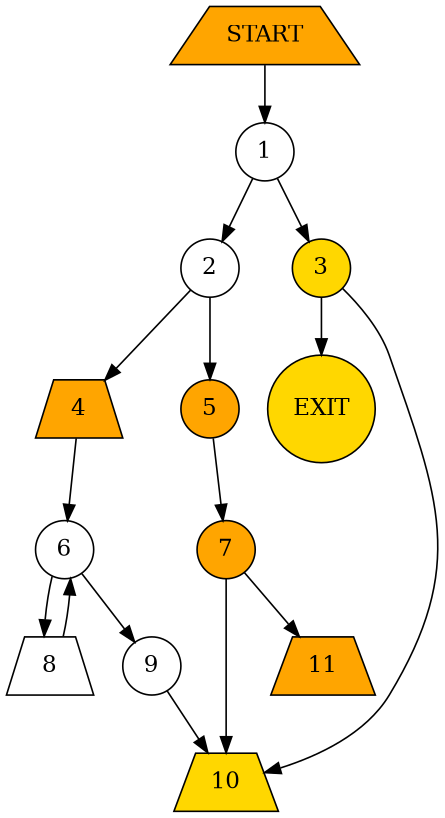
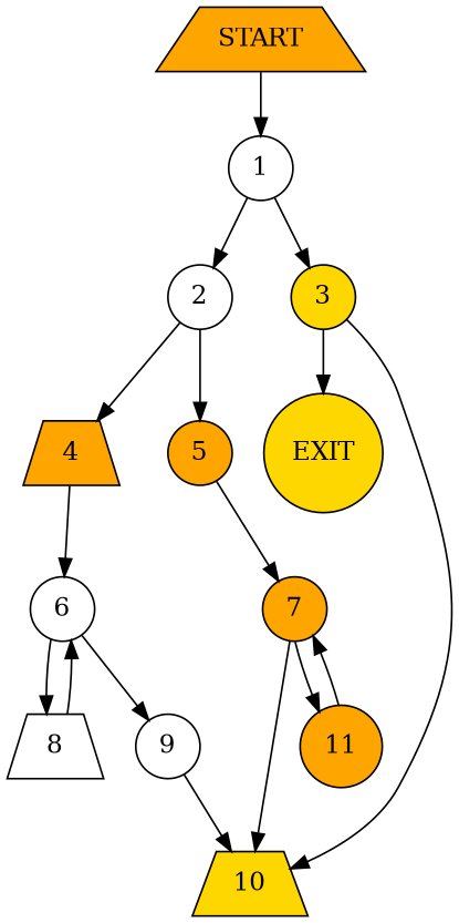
  digraph {
    node [fillcolor=orange shape=circle style=filled]
    n1 [label=START shape=trapezium]
    1 [fillcolor=white]
    2 [fillcolor=white]
    3 [fillcolor=gold]
    n5 [fillcolor=gold label=EXIT]
    4 [shape=trapezium]
    5
    10 [fillcolor=gold shape=trapezium]
    6 [fillcolor=white]
    7
    8 [fillcolor=white shape=trapezium]
    9 [fillcolor=white]
-   11 [shape=trapezium]
+   11
    n1 -> 1
    1 -> 2
    1 -> 3
    2 -> 4
    2 -> 5
    3 -> n5
    3 -> 10
    4 -> 6
    5 -> 7
    6 -> 8
    6 -> 9
    7 -> 10
    7 -> 11
    8 -> 6
    9 -> 10
+   11 -> 7
  }
